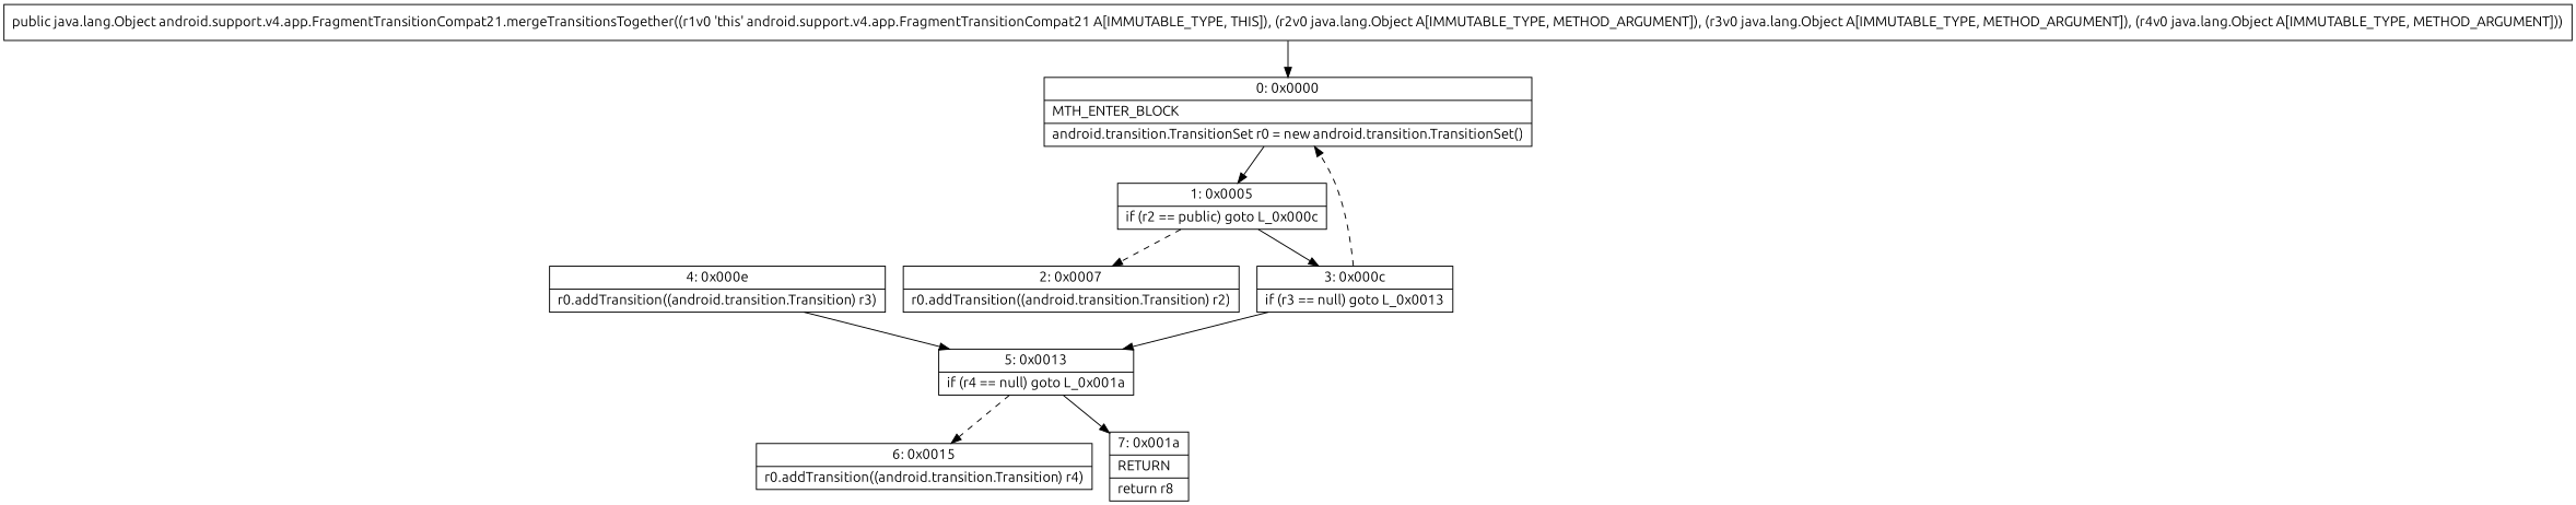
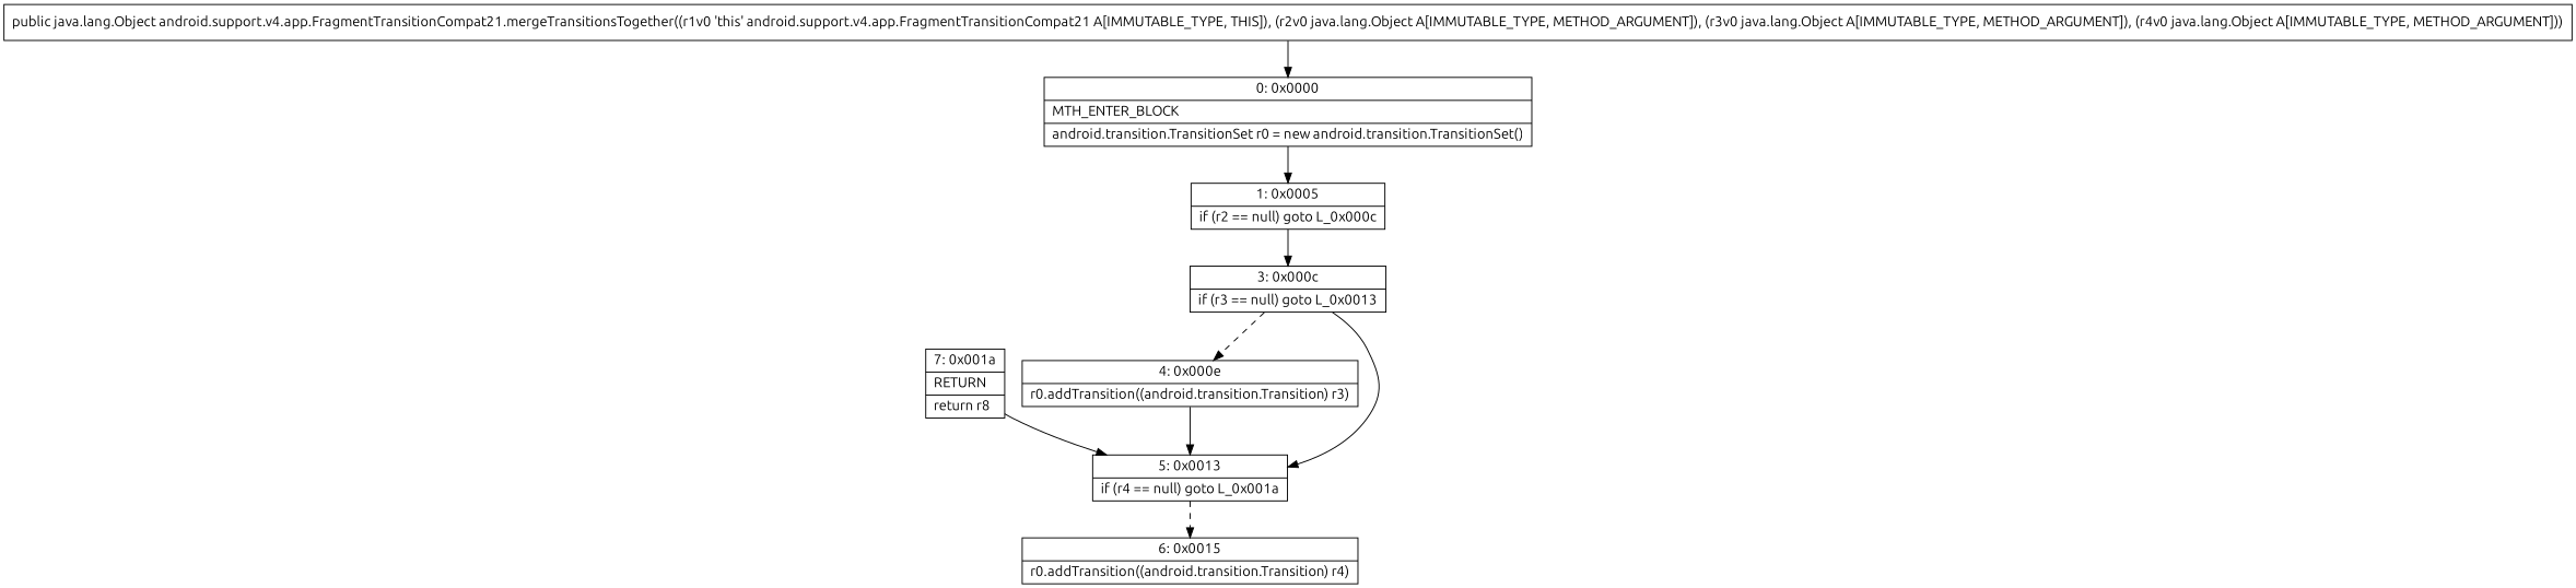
  digraph {
    fontname=Ubuntu
    node [fontname=Ubuntu shape=record]
    edge [fontname=Ubuntu]
    n1 [label="{0\:\ 0x0000|MTH_ENTER_BLOCK\l|android.transition.TransitionSet r0 = new android.transition.TransitionSet()\l}"]
-   n2 [label="{1\:\ 0x0005|if (r2 == public) goto L_0x000c\l}"]
-   n3 [label="{2\:\ 0x0007|r0.addTransition((android.transition.Transition) r2)\l}"]
+   n2 [label="{1\:\ 0x0005|if (r2 == null) goto L_0x000c\l}"]
    n4 [label="{3\:\ 0x000c|if (r3 == null) goto L_0x0013\l}"]
    n5 [label="{4\:\ 0x000e|r0.addTransition((android.transition.Transition) r3)\l}"]
    n6 [label="{5\:\ 0x0013|if (r4 == null) goto L_0x001a\l}"]
    n7 [label="{6\:\ 0x0015|r0.addTransition((android.transition.Transition) r4)\l}"]
    n8 [label="{7\:\ 0x001a|RETURN\l|return r8\l}"]
    n9 [label="{public java.lang.Object android.support.v4.app.FragmentTransitionCompat21.mergeTransitionsTogether((r1v0 'this' android.support.v4.app.FragmentTransitionCompat21 A[IMMUTABLE_TYPE, THIS]), (r2v0 java.lang.Object A[IMMUTABLE_TYPE, METHOD_ARGUMENT]), (r3v0 java.lang.Object A[IMMUTABLE_TYPE, METHOD_ARGUMENT]), (r4v0 java.lang.Object A[IMMUTABLE_TYPE, METHOD_ARGUMENT])) }"]
    n1 -> n2
-   n2 -> n3 [style=dashed]
    n2 -> n4
-   n4 -> n1 [style=dashed]
+   n4 -> n5 [style=dashed]
    n4 -> n6
    n5 -> n6
    n6 -> n7 [style=dashed]
-   n6 -> n8
+   n8 -> n6
    n9 -> n1
  }
